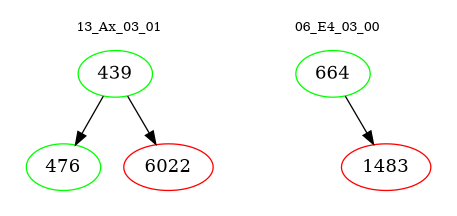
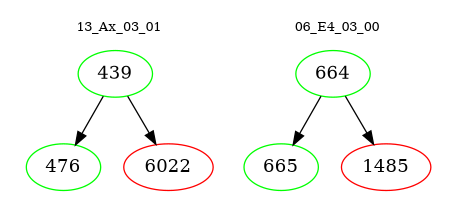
  digraph {
    node [color=green]
    edge [color=black]
    n1 [label=439]
    n2 [label=476]
    n3 [color=red label=6022]
    n4 [label=664]
-   n6 [color=red label=1483]
+   n5 [label=665]
+   n6 [color=red label=1485]
    subgraph cluster_1 {
      color=white
      fontsize=10
      label="13_Ax_03_01"
      n1
      n2
      n3
    }
    subgraph cluster_2 {
      color=white
      fontsize=10
      label="06_E4_03_00"
      n4
+     n5
      n6
    }
    n1 -> n2
    n1 -> n3
+   n4 -> n5
    n4 -> n6
  }
